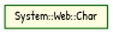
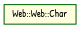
  digraph {
    rankdir=LR
    fontname="Patrick Hand"
-   n1 [color=darkgreen fillcolor=lightyellow fontname="Patrick Hand" fontsize=10 height=0.2 label="System::Web::Char" shape=record style=filled width=0.4]
+   n1 [color=darkgreen fillcolor=lightyellow fontname="Patrick Hand" fontsize=10 height=0.2 label="Web::Web::Char" shape=record style=filled width=0.4]
  }
